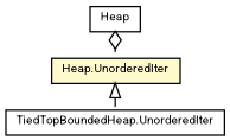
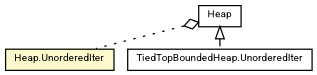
  digraph {
    fontname="Playfair Display"
    nodesep=0.15
    rankdir=TB
    ranksep=0.25
    node [fontcolor=black fontname="Playfair Display" fontsize=8 margin=0 shape=plaintext]
    edge [color=black dir=back fontname="Playfair Display" fontsize=7 labelfontname=Roboto labelfontsize=7]
    n1 [height=0 label=<<table title="de.lmu.ifi.dbs.elki.utilities.datastructures.heap.Heap" border="0" cellborder="1" cellspacing="0" cellpadding="2" href="Heap.html" target="_parent"> 		<tr><td><table border="0" cellspacing="0" cellpadding="1"> 		<tr><td align="center" balign="center"> <font face="Roboto">Heap</font> </td></tr> 		</table></td></tr> 		</table>> width=0]
    n2 [height=0 label=<<table title="de.lmu.ifi.dbs.elki.utilities.datastructures.heap.Heap.UnorderedIter" border="0" cellborder="1" cellspacing="0" cellpadding="2" bgcolor="lemonChiffon" href="Heap.UnorderedIter.html" target="_parent"> 		<tr><td><table border="0" cellspacing="0" cellpadding="1"> 		<tr><td align="center" balign="center"> <font face="Roboto">Heap.UnorderedIter</font> </td></tr> 		</table></td></tr> 		</table>> width=0]
    n3 [height=0 label=<<table title="de.lmu.ifi.dbs.elki.utilities.datastructures.heap.TiedTopBoundedHeap.UnorderedIter" border="0" cellborder="1" cellspacing="0" cellpadding="2" href="TiedTopBoundedHeap.UnorderedIter.html" target="_parent"> 		<tr><td><table border="0" cellspacing="0" cellpadding="1"> 		<tr><td align="center" balign="center"> <font face="Roboto">TiedTopBoundedHeap.UnorderedIter</font> </td></tr> 		</table></td></tr> 		</table>> width=0]
    n1 -> n2 [arrowhead=none arrowtail=ediamond style=dotted weight=4]
-   n2 -> n3 [arrowtail=empty style=dashed weight=10]
+   n1 -> n3 [arrowtail=empty style=dashed weight=10]
  }
